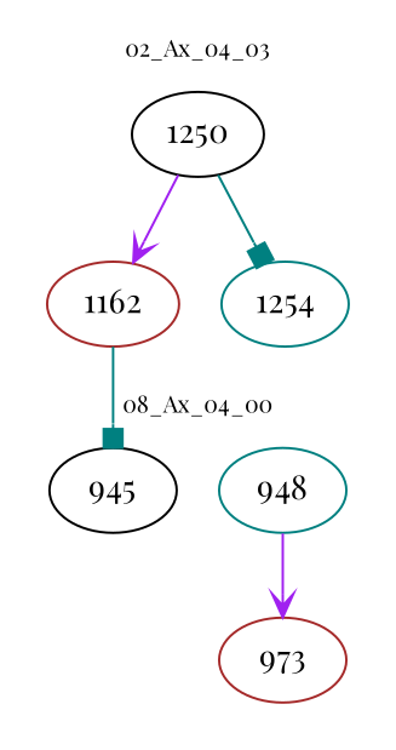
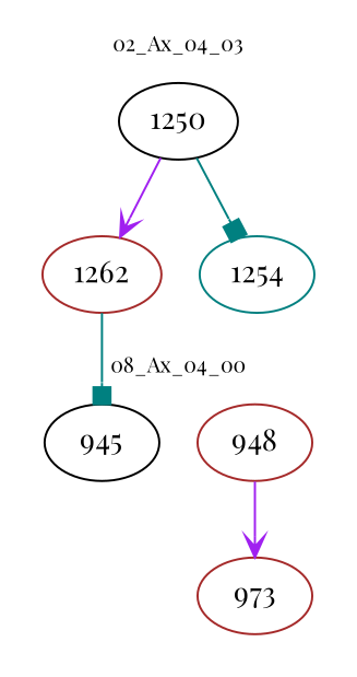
  digraph {
    fontname="Playfair Display"
    node [color=teal fontname="Playfair Display"]
    edge [arrowhead=vee color=purple fontname="Playfair Display"]
-   n1 [label=948]
+   n1 [color=brown label=948]
    n2 [color=black label=945]
    n3 [color=brown label=973]
    n4 [color=black label=1250]
-   n5 [color=brown label=1162]
+   n5 [color=brown label=1262]
    n6 [label=1254]
    subgraph cluster_1 {
      color=white
      fontsize=10
      label="08_Ax_04_00"
      n1
      n2
      n3
    }
    subgraph cluster_2 {
      color=white
      fontsize=10
      label="02_Ax_04_03"
      n4
      n5
      n6
    }
    n1 -> n3
    n4 -> n5
    n4 -> n6 [arrowhead=box color=teal]
    n5 -> n2 [arrowhead=box color=teal]
  }
